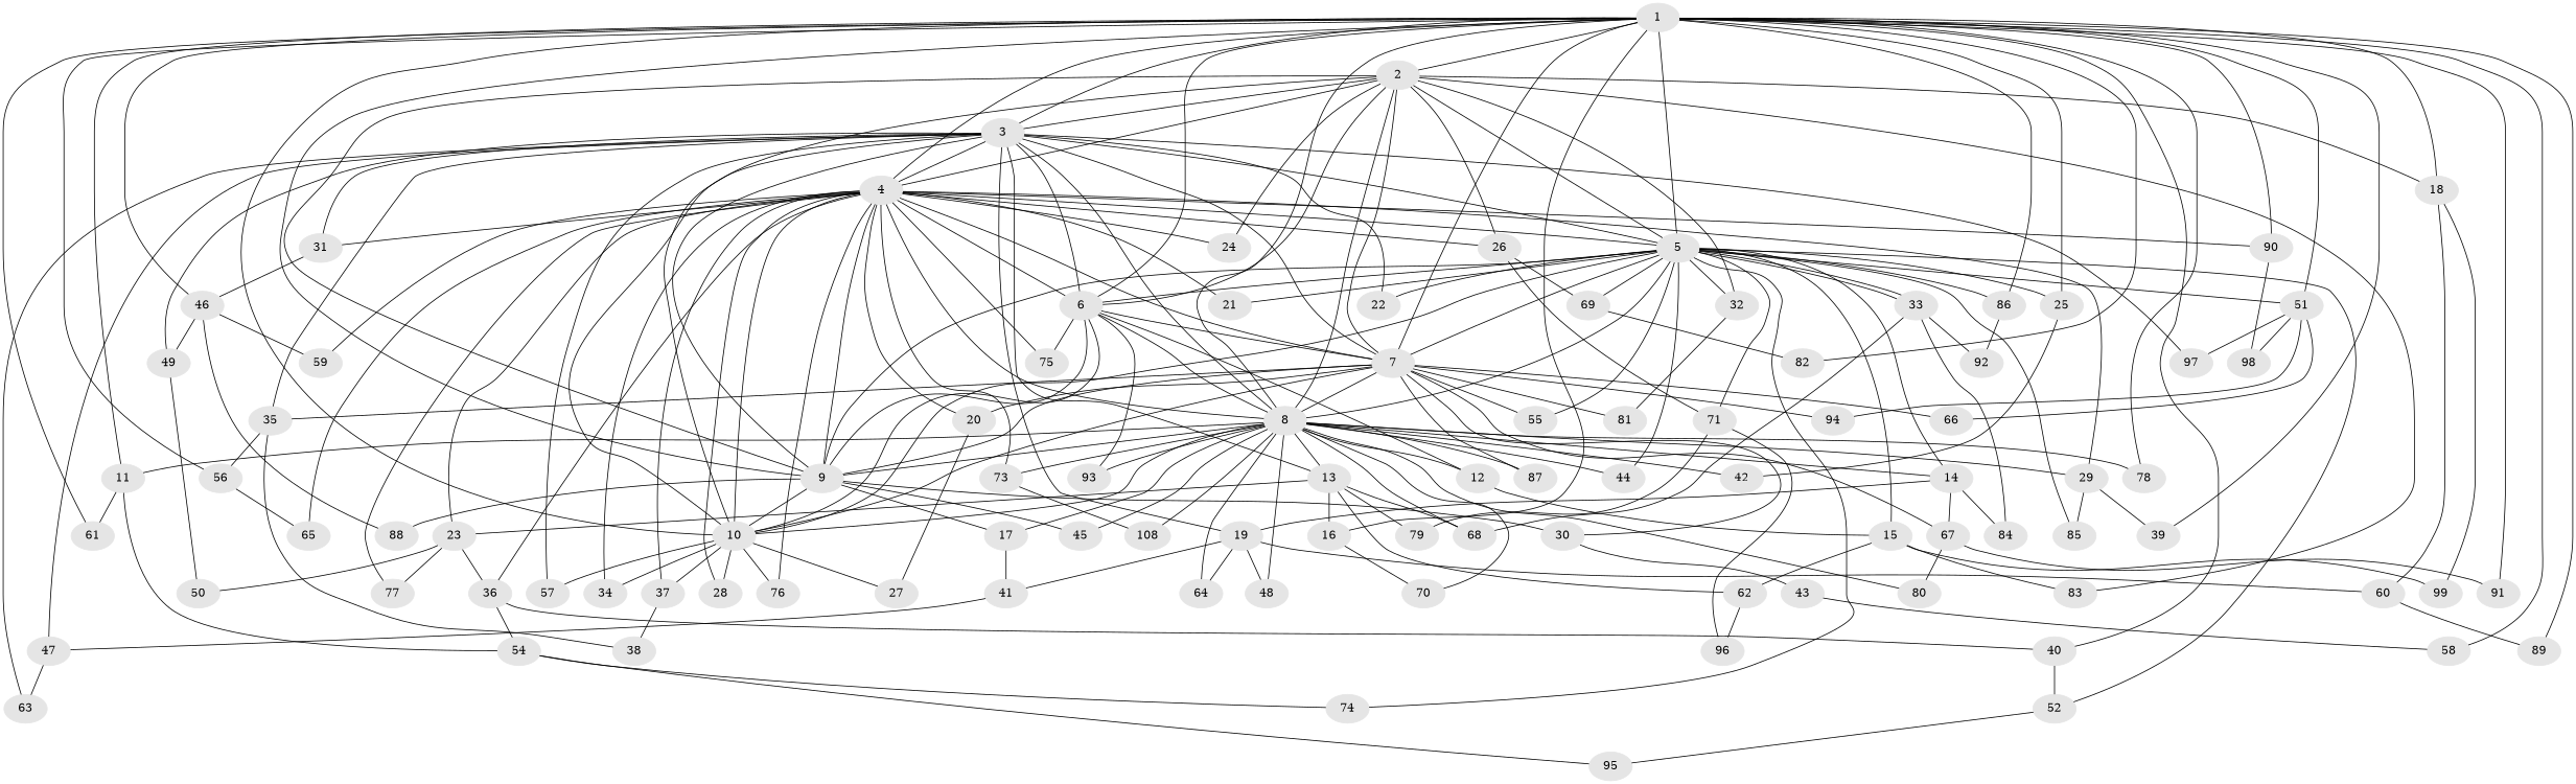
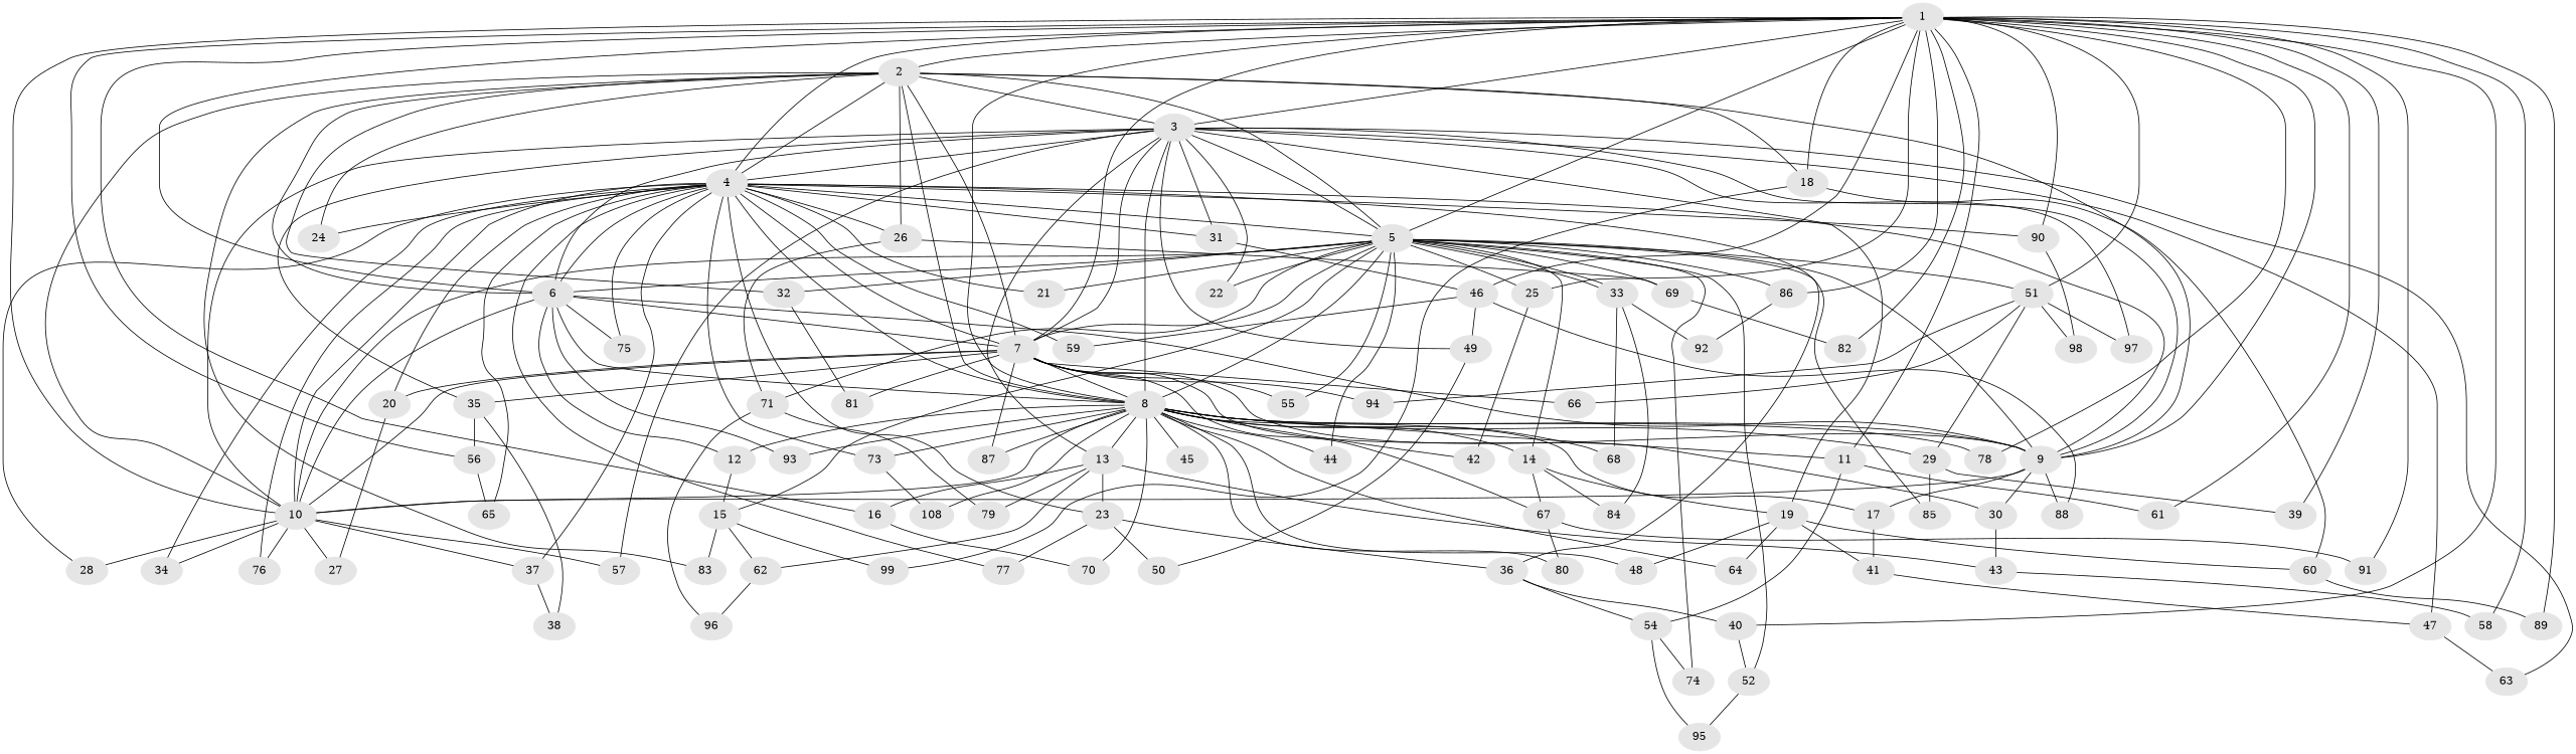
  graph {
    node [color=gray90 style=filled]
    1
    2
    3
    4
    5
    6
    7
    8
    9
    10
    11
    16
    18
    25
    39
    40
    46
    51
    56
    58
    61
    78
    82
    86
    89
    90
    91
    24
    26
    32
    83
    13
    19
    22
    31
    35
    47
    49
    57
    63
    97
    20
    21
    23
    28
    29
    34
    36
    37
    59
    65
    73
    75
    76
    77
    14
    15
    33
    44
    52
    55
    69
    71
    74
    85
    12
    93
    30
    66
    67
    81
    87
    94
    17
    42
    45
    48
    64
    68
    70
    80
    n82 [label=108]
    88
    27
    54
    99
    60
    98
    92
    79
    43
    62
    41
    38
    50
    84
    95
    96
    1 -- 2
    1 -- 3
    1 -- 4
    1 -- 5
    1 -- 6
    1 -- 7
    1 -- 8
    1 -- 9
    1 -- 10
    1 -- 11
    1 -- 16
    1 -- 18
    1 -- 25
    1 -- 39
    1 -- 40
    1 -- 46
    1 -- 51
    1 -- 56
    1 -- 58
    1 -- 61
    1 -- 78
    1 -- 82
    1 -- 86
    1 -- 89
    1 -- 90
    1 -- 91
    2 -- 3
    2 -- 4
    2 -- 5
    2 -- 6
    2 -- 7
    2 -- 8
    2 -- 9
    2 -- 10
    2 -- 18
    2 -- 24
    2 -- 26
    2 -- 32
    2 -- 83
    3 -- 4
    3 -- 5
    3 -- 6
    3 -- 7
    3 -- 8
    3 -- 9
    3 -- 10
    3 -- 13
    3 -- 19
    3 -- 22
    3 -- 31
    3 -- 35
    3 -- 47
    3 -- 49
    3 -- 57
    3 -- 63
    3 -- 97
    4 -- 5
    4 -- 6
    4 -- 7
    4 -- 8
    4 -- 9
    4 -- 10
    4 -- 90
    4 -- 24
    4 -- 26
    4 -- 31
    4 -- 20
    4 -- 21
    4 -- 23
    4 -- 28
-   4 -- 29
+   51 -- 29
    4 -- 34
    4 -- 36
    4 -- 37
    4 -- 59
    4 -- 65
    4 -- 73
    4 -- 75
    4 -- 76
    4 -- 77
    5 -- 6
    5 -- 7
    5 -- 8
    5 -- 9
    5 -- 10
    5 -- 25
    5 -- 51
    5 -- 86
    5 -- 32
    5 -- 22
    5 -- 21
    5 -- 14
    5 -- 15
    5 -- 33
    5 -- 33
    5 -- 44
    5 -- 52
    5 -- 55
    5 -- 69
    5 -- 71
    5 -- 74
    5 -- 85
    6 -- 7
    6 -- 8
    6 -- 9
    6 -- 10
    6 -- 75
    6 -- 12
    6 -- 93
    7 -- 8
    7 -- 9
    7 -- 10
    7 -- 35
    7 -- 20
    7 -- 55
    7 -- 30
    7 -- 66
    7 -- 67
    7 -- 81
    7 -- 87
    7 -- 94
    8 -- 9
    8 -- 10
    8 -- 11
    8 -- 78
    8 -- 13
    8 -- 29
    8 -- 73
    8 -- 14
    8 -- 44
    8 -- 12
    8 -- 93
    8 -- 87
    8 -- 17
    8 -- 42
    8 -- 45
    8 -- 48
    8 -- 64
    8 -- 68
    8 -- 70
    8 -- 80
    8 -- n82
    9 -- 10
    9 -- 30
    9 -- 17
-   9 -- 45
    9 -- 88
    10 -- 57
    10 -- 28
    10 -- 34
    10 -- 37
    10 -- 76
    10 -- 27
    11 -- 61
    11 -- 54
    16 -- 70
    18 -- 99
    18 -- 60
    25 -- 42
    40 -- 52
    46 -- 49
    46 -- 59
    46 -- 88
    51 -- 97
    51 -- 66
    51 -- 94
    51 -- 98
    56 -- 65
    86 -- 92
    90 -- 98
    26 -- 69
    26 -- 71
    32 -- 81
    13 -- 16
    13 -- 23
    13 -- 79
-   13 -- 68
+   13 -- 43
    13 -- 62
    19 -- 48
    19 -- 64
    19 -- 60
    19 -- 41
    31 -- 46
    35 -- 56
    35 -- 38
    47 -- 63
    49 -- 50
    20 -- 27
    23 -- 36
    23 -- 77
    23 -- 50
    29 -- 39
    29 -- 85
    36 -- 40
    36 -- 54
    37 -- 38
    73 -- n82
    14 -- 19
    14 -- 67
    14 -- 84
    15 -- 83
    15 -- 99
    15 -- 62
    33 -- 68
    33 -- 92
    33 -- 84
    52 -- 95
    69 -- 82
    71 -- 79
    71 -- 96
    12 -- 15
    30 -- 43
    67 -- 91
    67 -- 80
    17 -- 41
    54 -- 74
    54 -- 95
    60 -- 89
    43 -- 58
    62 -- 96
    41 -- 47
  }
